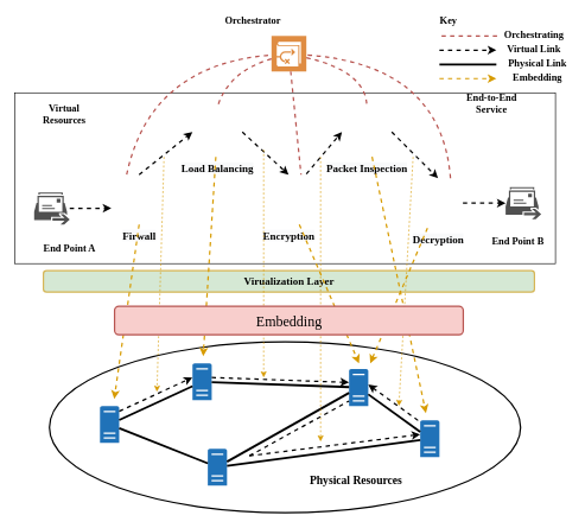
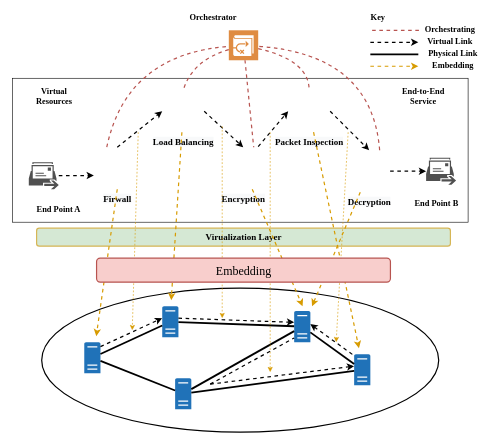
  <mxCell id="0" />
  <mxCell id="1" parent="0" />
  <mxCell id="2" value="" style="pointerEvents=1;shadow=0;dashed=0;html=1;strokeColor=none;fillColor=#DF8C42;labelPosition=center;verticalLabelPosition=bottom;verticalAlign=top;align=center;outlineConnect=0;shape=mxgraph.veeam2.veeam_availability_orchestrator;fontFamily=Times New Roman;" parent="1" vertex="1"><mxGeometry x="381" y="50" width="49" height="50" as="geometry" /></mxCell>
  <mxCell id="3" value="" style="rounded=0;whiteSpace=wrap;html=1;fontFamily=Times New Roman;" parent="1" vertex="1"><mxGeometry x="20" y="130" width="760" height="240" as="geometry" /></mxCell>
  <mxCell id="4" value="&lt;font style=&quot;font-size: 14px&quot;&gt;&lt;b&gt;Virtual Resources&lt;/b&gt;&lt;/font&gt;" style="text;html=1;strokeColor=none;fillColor=none;align=center;verticalAlign=middle;whiteSpace=wrap;rounded=0;fontFamily=Times New Roman;" parent="1" vertex="1"><mxGeometry x="60" y="150" width="60" height="20" as="geometry" /></mxCell>
  <mxCell id="5" style="edgeStyle=orthogonalEdgeStyle;rounded=0;orthogonalLoop=1;jettySize=auto;html=1;exitX=0.5;exitY=1;exitDx=0;exitDy=0;fontFamily=Times New Roman;" parent="1" source="4" target="4" edge="1"><mxGeometry relative="1" as="geometry" /></mxCell>
  <mxCell id="6" value="&lt;b style=&quot;font-size: 15px ; background-color: rgb(248 , 249 , 250)&quot;&gt;Firwall&lt;/b&gt;" style="shape=image;html=1;verticalAlign=top;verticalLabelPosition=bottom;labelBackgroundColor=#ffffff;imageAspect=0;aspect=fixed;image=https://cdn1.iconfinder.com/data/icons/seo-and-web-development-6/32/development_laptop_setting_gear_cogwheel-128.png;dashed=1;strokeWidth=2;imageBackground=#ffffff;fontFamily=Times New Roman;" parent="1" vertex="1"><mxGeometry x="160" y="245" width="70" height="70" as="geometry" /></mxCell>
  <mxCell id="7" value="&lt;b style=&quot;font-size: 15px ; background-color: rgb(248 , 249 , 250)&quot;&gt;Load Balancing&lt;/b&gt;" style="shape=image;html=1;verticalAlign=top;verticalLabelPosition=bottom;labelBackgroundColor=#ffffff;imageAspect=0;aspect=fixed;image=https://cdn1.iconfinder.com/data/icons/seo-and-web-development-6/32/development_laptop_setting_gear_cogwheel-128.png;dashed=1;strokeWidth=2;imageBackground=#ffffff;fontFamily=Times New Roman;" parent="1" vertex="1"><mxGeometry x="270" y="150" width="70" height="70" as="geometry" /></mxCell>
  <mxCell id="8" value="&lt;b style=&quot;font-size: 15px ; background-color: rgb(248 , 249 , 250)&quot;&gt;Encryption&lt;br&gt;&lt;br&gt;&lt;/b&gt;" style="shape=image;html=1;verticalAlign=top;verticalLabelPosition=bottom;labelBackgroundColor=#ffffff;imageAspect=0;aspect=fixed;image=https://cdn1.iconfinder.com/data/icons/seo-and-web-development-6/32/development_laptop_setting_gear_cogwheel-128.png;dashed=1;strokeWidth=2;imageBackground=#ffffff;fontFamily=Times New Roman;" parent="1" vertex="1"><mxGeometry x="370" y="245" width="70" height="70" as="geometry" /></mxCell>
  <mxCell id="9" value="&lt;b style=&quot;font-size: 15px ; background-color: rgb(248 , 249 , 250)&quot;&gt;Packet Inspection&lt;br&gt;&lt;/b&gt;" style="shape=image;html=1;verticalAlign=top;verticalLabelPosition=bottom;labelBackgroundColor=#ffffff;imageAspect=0;aspect=fixed;image=https://cdn1.iconfinder.com/data/icons/seo-and-web-development-6/32/development_laptop_setting_gear_cogwheel-128.png;dashed=1;strokeWidth=2;imageBackground=#ffffff;fontFamily=Times New Roman;" parent="1" vertex="1"><mxGeometry x="480" y="150" width="70" height="70" as="geometry" /></mxCell>
  <mxCell id="10" value="&lt;b style=&quot;font-size: 15px ; background-color: rgb(248 , 249 , 250)&quot;&gt;Decryption&lt;br&gt;&lt;/b&gt;" style="shape=image;html=1;verticalAlign=top;verticalLabelPosition=bottom;labelBackgroundColor=#ffffff;imageAspect=0;aspect=fixed;image=https://cdn1.iconfinder.com/data/icons/seo-and-web-development-6/32/development_laptop_setting_gear_cogwheel-128.png;dashed=1;strokeWidth=2;imageBackground=#ffffff;fontFamily=Times New Roman;" parent="1" vertex="1"><mxGeometry x="580" y="250" width="70" height="70" as="geometry" /></mxCell>
  <mxCell id="11" value="&lt;font style=&quot;font-size: 14px&quot;&gt;&lt;b&gt;End Point A&lt;/b&gt;&lt;/font&gt;" style="text;html=1;strokeColor=none;fillColor=none;align=center;verticalAlign=middle;whiteSpace=wrap;rounded=0;fontFamily=Times New Roman;" parent="1" vertex="1"><mxGeometry x="45" y="340" width="105" height="20" as="geometry" /></mxCell>
  <mxCell id="12" style="edgeStyle=orthogonalEdgeStyle;rounded=0;orthogonalLoop=1;jettySize=auto;html=1;entryX=-0.057;entryY=0.671;entryDx=0;entryDy=0;entryPerimeter=0;dashed=1;fontFamily=Times New Roman;strokeWidth=2;" parent="1" source="13" target="6" edge="1"><mxGeometry relative="1" as="geometry" /></mxCell>
  <mxCell id="13" value="" style="pointerEvents=1;shadow=0;dashed=0;html=1;strokeColor=none;fillColor=#505050;labelPosition=center;verticalLabelPosition=bottom;verticalAlign=top;outlineConnect=0;align=center;shape=mxgraph.office.communications.local_move_request;fontFamily=Times New Roman;" parent="1" vertex="1"><mxGeometry x="47.5" y="270" width="50" height="45" as="geometry" /></mxCell>
  <mxCell id="14" value="" style="endArrow=classic;html=1;dashed=1;entryX=0;entryY=0.5;entryDx=0;entryDy=0;exitX=0.5;exitY=0;exitDx=0;exitDy=0;fontFamily=Times New Roman;strokeWidth=2;" parent="1" source="6" target="7" edge="1"><mxGeometry width="50" height="50" relative="1" as="geometry"><mxPoint x="220" y="230" as="sourcePoint" /><mxPoint x="270" y="180" as="targetPoint" /></mxGeometry></mxCell>
  <mxCell id="15" value="" style="endArrow=classic;html=1;dashed=1;entryX=0.5;entryY=0;entryDx=0;entryDy=0;exitX=1;exitY=0.5;exitDx=0;exitDy=0;fontFamily=Times New Roman;strokeWidth=2;" parent="1" source="7" target="8" edge="1"><mxGeometry width="50" height="50" relative="1" as="geometry"><mxPoint x="205" y="255" as="sourcePoint" /><mxPoint x="280" y="195" as="targetPoint" /></mxGeometry></mxCell>
  <mxCell id="16" value="" style="endArrow=classic;html=1;dashed=1;entryX=0;entryY=0.5;entryDx=0;entryDy=0;exitX=0.857;exitY=-0.014;exitDx=0;exitDy=0;exitPerimeter=0;fontFamily=Times New Roman;strokeWidth=2;" parent="1" source="8" target="9" edge="1"><mxGeometry width="50" height="50" relative="1" as="geometry"><mxPoint x="350" y="195" as="sourcePoint" /><mxPoint x="415" y="255" as="targetPoint" /></mxGeometry></mxCell>
  <mxCell id="17" value="" style="endArrow=classic;html=1;dashed=1;entryX=0.5;entryY=0;entryDx=0;entryDy=0;exitX=1;exitY=0.5;exitDx=0;exitDy=0;fontFamily=Times New Roman;strokeWidth=2;" parent="1" source="9" target="10" edge="1"><mxGeometry width="50" height="50" relative="1" as="geometry"><mxPoint x="439.99" y="254.02" as="sourcePoint" /><mxPoint x="490" y="195" as="targetPoint" /></mxGeometry></mxCell>
  <mxCell id="18" value="&lt;font style=&quot;font-size: 14px&quot;&gt;&lt;b&gt;End Point B&lt;/b&gt;&lt;/font&gt;" style="text;html=1;strokeColor=none;fillColor=none;align=center;verticalAlign=middle;whiteSpace=wrap;rounded=0;fontFamily=Times New Roman;" parent="1" vertex="1"><mxGeometry x="675" y="330" width="105" height="20" as="geometry" /></mxCell>
  <mxCell id="19" value="" style="pointerEvents=1;shadow=0;dashed=0;html=1;strokeColor=none;fillColor=#505050;labelPosition=center;verticalLabelPosition=bottom;verticalAlign=top;outlineConnect=0;align=center;shape=mxgraph.office.communications.local_move_request;fontFamily=Times New Roman;" parent="1" vertex="1"><mxGeometry x="710" y="262.5" width="50" height="45" as="geometry" /></mxCell>
  <mxCell id="20" value="" style="endArrow=classic;html=1;dashed=1;exitX=1;exitY=0.5;exitDx=0;exitDy=0;fontFamily=Times New Roman;strokeWidth=2;" parent="1" source="10" target="19" edge="1"><mxGeometry width="50" height="50" relative="1" as="geometry"><mxPoint x="652.5" y="280" as="sourcePoint" /><mxPoint x="702.5" y="230" as="targetPoint" /></mxGeometry></mxCell>
  <mxCell id="21" value="&lt;font style=&quot;font-size: 14px&quot;&gt;&lt;b&gt;Orchestrator&lt;/b&gt;&lt;/font&gt;" style="text;html=1;strokeColor=none;fillColor=none;align=center;verticalAlign=middle;whiteSpace=wrap;rounded=0;fontFamily=Times New Roman;" parent="1" vertex="1"><mxGeometry x="325" y="20" width="60" height="20" as="geometry" /></mxCell>
  <mxCell id="22" value="" style="endArrow=none;dashed=1;html=1;strokeWidth=2;fillColor=#f8cecc;strokeColor=#b85450;curved=1;entryX=0.5;entryY=0;entryDx=0;entryDy=0;fontFamily=Times New Roman;" parent="1" source="2" target="7" edge="1"><mxGeometry width="50" height="50" relative="1" as="geometry"><mxPoint x="380" y="400" as="sourcePoint" /><mxPoint x="430" y="350" as="targetPoint" /><Array as="points"><mxPoint x="320" y="100" /></Array></mxGeometry></mxCell>
  <mxCell id="23" value="" style="endArrow=none;html=1;strokeWidth=2;entryX=0.75;entryY=0;entryDx=0;entryDy=0;fillColor=#f8cecc;strokeColor=#b85450;curved=1;dashed=1;fontFamily=Times New Roman;" parent="1" source="2" target="8" edge="1"><mxGeometry width="50" height="50" relative="1" as="geometry"><mxPoint x="380" y="400" as="sourcePoint" /><mxPoint x="430" y="350" as="targetPoint" /></mxGeometry></mxCell>
  <mxCell id="24" value="" style="endArrow=none;dashed=1;html=1;strokeWidth=2;entryX=0.5;entryY=0;entryDx=0;entryDy=0;curved=1;fillColor=#f8cecc;strokeColor=#b85450;fontFamily=Times New Roman;" parent="1" source="2" target="9" edge="1"><mxGeometry width="50" height="50" relative="1" as="geometry"><mxPoint x="380" y="400" as="sourcePoint" /><mxPoint x="430" y="350" as="targetPoint" /><Array as="points"><mxPoint x="515" y="100" /></Array></mxGeometry></mxCell>
  <mxCell id="25" value="" style="endArrow=none;dashed=1;html=1;strokeWidth=2;curved=1;exitX=0.75;exitY=0;exitDx=0;exitDy=0;fillColor=#f8cecc;strokeColor=#b85450;fontFamily=Times New Roman;" parent="1" source="10" target="2" edge="1"><mxGeometry width="50" height="50" relative="1" as="geometry"><mxPoint x="380" y="400" as="sourcePoint" /><mxPoint x="430" y="350" as="targetPoint" /><Array as="points"><mxPoint x="620" y="90" /></Array></mxGeometry></mxCell>
  <mxCell id="26" value="" style="endArrow=none;dashed=1;html=1;strokeWidth=2;exitX=0.25;exitY=0;exitDx=0;exitDy=0;curved=1;fillColor=#f8cecc;strokeColor=#b85450;fontFamily=Times New Roman;" parent="1" source="6" target="2" edge="1"><mxGeometry width="50" height="50" relative="1" as="geometry"><mxPoint x="380" y="400" as="sourcePoint" /><mxPoint x="430" y="350" as="targetPoint" /><Array as="points"><mxPoint x="210" y="90" /></Array></mxGeometry></mxCell>
  <mxCell id="27" value="&lt;b&gt;&lt;font style=&quot;font-size: 15px&quot;&gt;Virualization Layer&lt;/font&gt;&lt;/b&gt;" style="rounded=1;whiteSpace=wrap;html=1;strokeWidth=2;fontFamily=Times New Roman;fillColor=#d5e8d4;strokeColor=#d6b656;" parent="1" vertex="1"><mxGeometry x="60.5" y="380" width="690" height="30" as="geometry" /></mxCell>
  <mxCell id="28" value="" style="ellipse;whiteSpace=wrap;html=1;strokeWidth=2;fontFamily=Times New Roman;" parent="1" vertex="1"><mxGeometry x="69" y="480" width="662" height="240" as="geometry" /></mxCell>
  <mxCell id="29" value="" style="pointerEvents=1;shadow=0;dashed=0;html=1;strokeColor=none;labelPosition=center;verticalLabelPosition=bottom;verticalAlign=top;outlineConnect=0;align=center;shape=mxgraph.office.servers.physical_host;fillColor=#2072B8;fontFamily=Times New Roman;" parent="1" vertex="1"><mxGeometry x="140" y="570" width="27" height="52" as="geometry" /></mxCell>
  <mxCell id="30" value="" style="pointerEvents=1;shadow=0;dashed=0;html=1;strokeColor=none;labelPosition=center;verticalLabelPosition=bottom;verticalAlign=top;outlineConnect=0;align=center;shape=mxgraph.office.servers.physical_host;fillColor=#2072B8;fontFamily=Times New Roman;" parent="1" vertex="1"><mxGeometry x="270" y="510" width="27" height="52" as="geometry" /></mxCell>
  <mxCell id="31" value="" style="pointerEvents=1;shadow=0;dashed=0;html=1;strokeColor=none;labelPosition=center;verticalLabelPosition=bottom;verticalAlign=top;outlineConnect=0;align=center;shape=mxgraph.office.servers.physical_host;fillColor=#2072B8;fontFamily=Times New Roman;" parent="1" vertex="1"><mxGeometry x="291.5" y="630" width="27" height="52" as="geometry" /></mxCell>
  <mxCell id="32" value="" style="pointerEvents=1;shadow=0;dashed=0;html=1;strokeColor=none;labelPosition=center;verticalLabelPosition=bottom;verticalAlign=top;outlineConnect=0;align=center;shape=mxgraph.office.servers.physical_host;fillColor=#2072B8;fontFamily=Times New Roman;" parent="1" vertex="1"><mxGeometry x="490" y="518" width="27" height="52" as="geometry" /></mxCell>
  <mxCell id="33" value="" style="pointerEvents=1;shadow=0;dashed=0;html=1;strokeColor=none;labelPosition=center;verticalLabelPosition=bottom;verticalAlign=top;outlineConnect=0;align=center;shape=mxgraph.office.servers.physical_host;fillColor=#2072B8;fontFamily=Times New Roman;" parent="1" vertex="1"><mxGeometry x="590" y="590" width="27" height="52" as="geometry" /></mxCell>
  <mxCell id="34" value="" style="endArrow=none;html=1;fontFamily=Times New Roman;strokeWidth=3;" parent="1" source="29" target="30" edge="1"><mxGeometry width="50" height="50" relative="1" as="geometry"><mxPoint x="380" y="600" as="sourcePoint" /><mxPoint x="430" y="550" as="targetPoint" /></mxGeometry></mxCell>
  <mxCell id="35" value="" style="endArrow=none;html=1;fontFamily=Times New Roman;strokeWidth=3;" parent="1" source="30" target="32" edge="1"><mxGeometry width="50" height="50" relative="1" as="geometry"><mxPoint x="380" y="600" as="sourcePoint" /><mxPoint x="430" y="550" as="targetPoint" /></mxGeometry></mxCell>
  <mxCell id="36" value="" style="endArrow=none;html=1;strokeWidth=3;fontFamily=Times New Roman;" parent="1" source="32" target="33" edge="1"><mxGeometry width="50" height="50" relative="1" as="geometry"><mxPoint x="380" y="600" as="sourcePoint" /><mxPoint x="430" y="550" as="targetPoint" /></mxGeometry></mxCell>
  <mxCell id="37" value="" style="endArrow=none;html=1;strokeWidth=3;fontFamily=Times New Roman;" parent="1" source="29" target="31" edge="1"><mxGeometry width="50" height="50" relative="1" as="geometry"><mxPoint x="380" y="600" as="sourcePoint" /><mxPoint x="430" y="550" as="targetPoint" /></mxGeometry></mxCell>
  <mxCell id="38" value="" style="endArrow=none;html=1;strokeWidth=3;fontFamily=Times New Roman;" parent="1" source="31" target="32" edge="1"><mxGeometry width="50" height="50" relative="1" as="geometry"><mxPoint x="380" y="600" as="sourcePoint" /><mxPoint x="430" y="550" as="targetPoint" /></mxGeometry></mxCell>
  <mxCell id="39" value="" style="endArrow=none;html=1;strokeWidth=3;fontFamily=Times New Roman;" parent="1" source="31" target="33" edge="1"><mxGeometry width="50" height="50" relative="1" as="geometry"><mxPoint x="380" y="600" as="sourcePoint" /><mxPoint x="430" y="550" as="targetPoint" /></mxGeometry></mxCell>
- <mxCell id="40" value="&lt;font size=&quot;1&quot;&gt;&lt;b style=&quot;font-size: 16px&quot;&gt;Physical Resources&lt;/b&gt;&lt;/font&gt;" style="text;html=1;strokeColor=none;fillColor=none;align=center;verticalAlign=middle;whiteSpace=wrap;rounded=0;fontFamily=Times New Roman;" parent="1" vertex="1"><mxGeometry x="420" y="660" width="160" height="30" as="geometry" /></mxCell>
  <mxCell id="41" value="" style="endArrow=classic;html=1;strokeWidth=2;fontFamily=Times New Roman;exitX=0.5;exitY=1;exitDx=0;exitDy=0;fillColor=#ffe6cc;strokeColor=#d79b00;dashed=1;" parent="1" source="6" edge="1"><mxGeometry width="50" height="50" relative="1" as="geometry"><mxPoint x="380" y="390" as="sourcePoint" /><mxPoint x="160" y="560" as="targetPoint" /></mxGeometry></mxCell>
  <mxCell id="42" value="" style="endArrow=classic;html=1;strokeWidth=2;fontFamily=Times New Roman;dashed=1;fillColor=#ffe6cc;strokeColor=#d79b00;" parent="1" source="7" edge="1"><mxGeometry width="50" height="50" relative="1" as="geometry"><mxPoint x="205" y="325" as="sourcePoint" /><mxPoint x="285" y="500" as="targetPoint" /></mxGeometry></mxCell>
  <mxCell id="43" value="" style="endArrow=classic;html=1;strokeWidth=2;fontFamily=Times New Roman;dashed=1;fillColor=#ffe6cc;strokeColor=#d79b00;" parent="1" source="8" edge="1"><mxGeometry width="50" height="50" relative="1" as="geometry"><mxPoint x="414.424" y="330" as="sourcePoint" /><mxPoint x="504" y="510" as="targetPoint" /></mxGeometry></mxCell>
  <mxCell id="44" value="" style="endArrow=classic;html=1;strokeWidth=2;fontFamily=Times New Roman;dashed=1;fillColor=#ffe6cc;strokeColor=#d79b00;" parent="1" source="9" edge="1"><mxGeometry width="50" height="50" relative="1" as="geometry"><mxPoint x="430.065" y="325" as="sourcePoint" /><mxPoint x="598" y="580" as="targetPoint" /></mxGeometry></mxCell>
  <mxCell id="45" value="" style="endArrow=classic;html=1;strokeWidth=2;fontFamily=Times New Roman;dashed=1;fillColor=#ffe6cc;strokeColor=#d79b00;entryX=0.681;entryY=0.125;entryDx=0;entryDy=0;entryPerimeter=0;" parent="1" source="10" target="28" edge="1"><mxGeometry width="50" height="50" relative="1" as="geometry"><mxPoint x="532.354" y="230" as="sourcePoint" /><mxPoint x="608" y="590" as="targetPoint" /></mxGeometry></mxCell>
  <mxCell id="46" value="" style="endArrow=classic;html=1;strokeWidth=1;fontFamily=Times New Roman;dashed=1;fillColor=#ffe6cc;strokeColor=#d79b00;" parent="1" edge="1"><mxGeometry width="50" height="50" relative="1" as="geometry"><mxPoint x="230" y="220" as="sourcePoint" /><mxPoint x="220" y="550" as="targetPoint" /></mxGeometry></mxCell>
  <mxCell id="47" value="" style="endArrow=classic;html=1;strokeWidth=1;fontFamily=Times New Roman;dashed=1;fillColor=#ffe6cc;strokeColor=#d79b00;" parent="1" edge="1"><mxGeometry width="50" height="50" relative="1" as="geometry"><mxPoint x="370" y="210" as="sourcePoint" /><mxPoint x="370" y="530" as="targetPoint" /></mxGeometry></mxCell>
  <mxCell id="48" value="" style="endArrow=classic;html=1;strokeWidth=1;fontFamily=Times New Roman;dashed=1;fillColor=#ffe6cc;strokeColor=#d79b00;" parent="1" edge="1"><mxGeometry width="50" height="50" relative="1" as="geometry"><mxPoint x="450" y="220" as="sourcePoint" /><mxPoint x="450" y="620" as="targetPoint" /></mxGeometry></mxCell>
  <mxCell id="49" value="" style="endArrow=classic;html=1;strokeWidth=1;fontFamily=Times New Roman;dashed=1;fillColor=#ffe6cc;strokeColor=#d79b00;" parent="1" edge="1"><mxGeometry width="50" height="50" relative="1" as="geometry"><mxPoint x="580" y="220" as="sourcePoint" /><mxPoint x="560" y="570" as="targetPoint" /></mxGeometry></mxCell>
  <mxCell id="50" value="" style="endArrow=classic;html=1;dashed=1;strokeWidth=2;fontFamily=Times New Roman;" parent="1" edge="1"><mxGeometry width="50" height="50" relative="1" as="geometry"><mxPoint x="167" y="577.539" as="sourcePoint" /><mxPoint x="270" y="530.001" as="targetPoint" /></mxGeometry></mxCell>
  <mxCell id="51" value="" style="endArrow=classic;html=1;fontFamily=Times New Roman;strokeWidth=2;rounded=0;endFill=1;dashed=1;" parent="1" edge="1"><mxGeometry width="50" height="50" relative="1" as="geometry"><mxPoint x="297" y="530.001" as="sourcePoint" /><mxPoint x="490" y="537.019" as="targetPoint" /></mxGeometry></mxCell>
  <mxCell id="52" value="" style="endArrow=none;html=1;strokeWidth=2;fontFamily=Times New Roman;startArrow=classic;startFill=1;dashed=1;" parent="1" edge="1"><mxGeometry width="50" height="50" relative="1" as="geometry"><mxPoint x="517" y="540" as="sourcePoint" /><mxPoint x="590" y="592.56" as="targetPoint" /></mxGeometry></mxCell>
  <mxCell id="53" value="" style="endArrow=none;html=1;strokeWidth=2;fontFamily=Times New Roman;dashed=1;" parent="1" edge="1"><mxGeometry width="50" height="50" relative="1" as="geometry"><mxPoint x="350" y="640" as="sourcePoint" /><mxPoint x="490" y="563" as="targetPoint" /></mxGeometry></mxCell>
  <mxCell id="54" value="" style="endArrow=classic;html=1;strokeWidth=2;fontFamily=Times New Roman;endFill=1;dashed=1;" parent="1" edge="1"><mxGeometry width="50" height="50" relative="1" as="geometry"><mxPoint x="350" y="640" as="sourcePoint" /><mxPoint x="590" y="610" as="targetPoint" /></mxGeometry></mxCell>
  <mxCell id="55" value="&lt;font style=&quot;font-size: 20px&quot;&gt;Embedding&lt;/font&gt;" style="rounded=1;whiteSpace=wrap;html=1;strokeWidth=2;fontFamily=Times New Roman;fillColor=#f8cecc;strokeColor=#b85450;" parent="1" vertex="1"><mxGeometry x="160.5" y="430" width="490" height="40" as="geometry" /></mxCell>
- <mxCell id="56" value="&lt;font style=&quot;font-size: 14px&quot;&gt;&lt;b&gt;End-to-End Service&lt;/b&gt;&lt;/font&gt;" style="text;html=1;strokeColor=none;fillColor=none;align=center;verticalAlign=middle;whiteSpace=wrap;rounded=0;fontFamily=Times New Roman;" parent="1" vertex="1"><mxGeometry x="645" y="135" width="90.5" height="20" as="geometry" /></mxCell>
+ <mxCell id="56" value="&lt;font style=&quot;font-size: 14px&quot;&gt;&lt;b&gt;End-to-End Service&lt;/b&gt;&lt;/font&gt;" style="text;html=1;strokeColor=none;fillColor=none;align=center;verticalAlign=middle;whiteSpace=wrap;rounded=0;fontFamily=Times New Roman;" parent="1" vertex="1"><mxGeometry x="660" y="150" width="90.5" height="20" as="geometry" /></mxCell>
  <mxCell id="57" value="&lt;font style=&quot;font-size: 14px&quot;&gt;&lt;b&gt;Key&lt;/b&gt;&lt;/font&gt;" style="text;html=1;strokeColor=none;fillColor=none;align=center;verticalAlign=middle;whiteSpace=wrap;rounded=0;fontFamily=Times New Roman;" parent="1" vertex="1"><mxGeometry x="600" y="20" width="60" height="20" as="geometry" /></mxCell>
  <mxCell id="58" value="" style="endArrow=none;html=1;dashed=1;strokeColor=#b85450;strokeWidth=2;fontFamily=Times New Roman;fillColor=#f8cecc;" parent="1" edge="1"><mxGeometry width="50" height="50" relative="1" as="geometry"><mxPoint x="620" y="50" as="sourcePoint" /><mxPoint x="700" y="50" as="targetPoint" /></mxGeometry></mxCell>
  <mxCell id="59" value="" style="endArrow=classic;html=1;dashed=1;strokeWidth=2;fontFamily=Times New Roman;endFill=1;" parent="1" edge="1"><mxGeometry width="50" height="50" relative="1" as="geometry"><mxPoint x="617" y="70" as="sourcePoint" /><mxPoint x="697" y="70" as="targetPoint" /><Array as="points"><mxPoint x="637" y="70" /></Array></mxGeometry></mxCell>
  <mxCell id="60" value="" style="endArrow=none;html=1;strokeWidth=3;fontFamily=Times New Roman;endFill=0;" parent="1" edge="1"><mxGeometry width="50" height="50" relative="1" as="geometry"><mxPoint x="617" y="90" as="sourcePoint" /><mxPoint x="697" y="90" as="targetPoint" /><Array as="points"><mxPoint x="637" y="90" /></Array></mxGeometry></mxCell>
  <mxCell id="61" value="" style="endArrow=classic;html=1;dashed=1;strokeWidth=2;fontFamily=Times New Roman;endFill=1;fillColor=#ffe6cc;strokeColor=#d79b00;" parent="1" edge="1"><mxGeometry width="50" height="50" relative="1" as="geometry"><mxPoint x="617" y="110" as="sourcePoint" /><mxPoint x="697" y="110" as="targetPoint" /><Array as="points"><mxPoint x="637" y="110" /></Array></mxGeometry></mxCell>
  <mxCell id="62" value="&lt;font style=&quot;font-size: 14px&quot;&gt;&lt;b&gt;Orchestrating&lt;/b&gt;&lt;/font&gt;" style="text;html=1;strokeColor=none;fillColor=none;align=center;verticalAlign=middle;whiteSpace=wrap;rounded=0;fontFamily=Times New Roman;" parent="1" vertex="1"><mxGeometry x="720" y="40" width="60" height="20" as="geometry" /></mxCell>
  <mxCell id="63" value="&lt;font style=&quot;font-size: 14px&quot;&gt;&lt;b&gt;Virtual Link&lt;/b&gt;&lt;/font&gt;" style="text;html=1;strokeColor=none;fillColor=none;align=center;verticalAlign=middle;whiteSpace=wrap;rounded=0;fontFamily=Times New Roman;" parent="1" vertex="1"><mxGeometry x="710" y="60" width="80" height="20" as="geometry" /></mxCell>
  <mxCell id="64" value="&lt;font style=&quot;font-size: 14px&quot;&gt;&lt;b&gt;Physical Link&lt;/b&gt;&lt;/font&gt;" style="text;html=1;strokeColor=none;fillColor=none;align=center;verticalAlign=middle;whiteSpace=wrap;rounded=0;fontFamily=Times New Roman;" parent="1" vertex="1"><mxGeometry x="710" y="80" width="90" height="20" as="geometry" /></mxCell>
  <mxCell id="65" value="&lt;font style=&quot;font-size: 14px&quot;&gt;&lt;b&gt;Embedding&lt;/b&gt;&lt;/font&gt;" style="text;html=1;strokeColor=none;fillColor=none;align=center;verticalAlign=middle;whiteSpace=wrap;rounded=0;fontFamily=Times New Roman;" parent="1" vertex="1"><mxGeometry x="710" y="100" width="90" height="20" as="geometry" /></mxCell>
